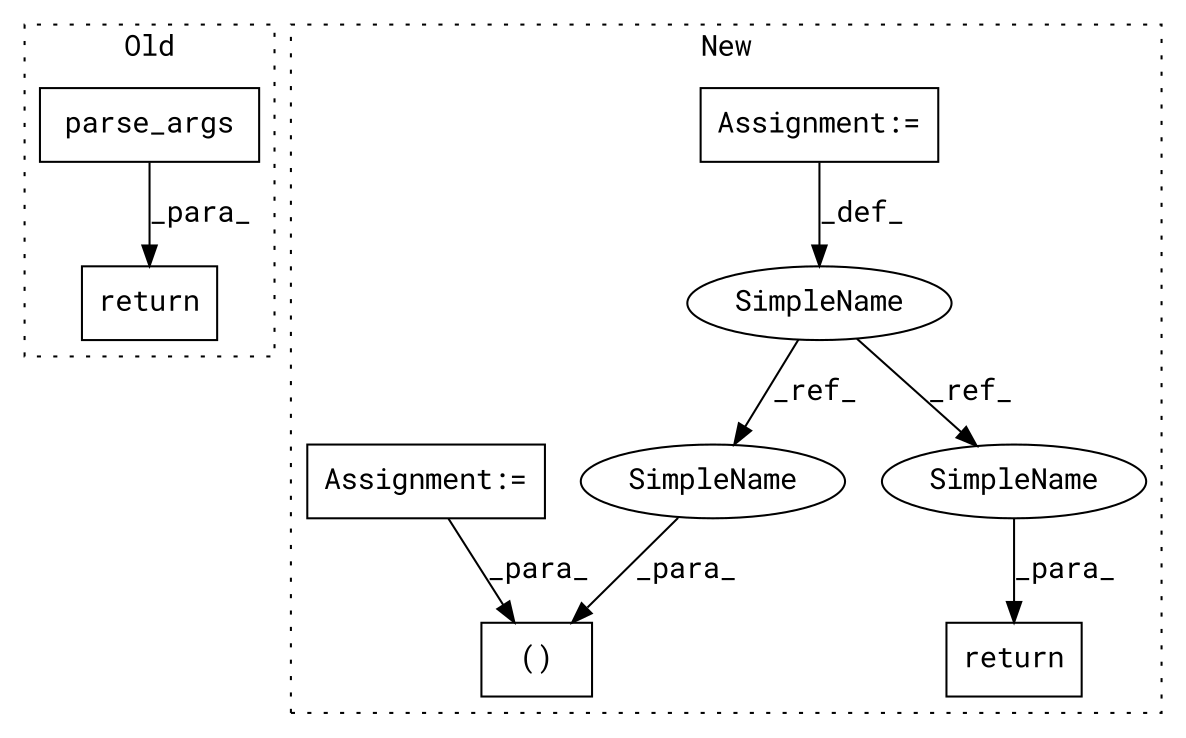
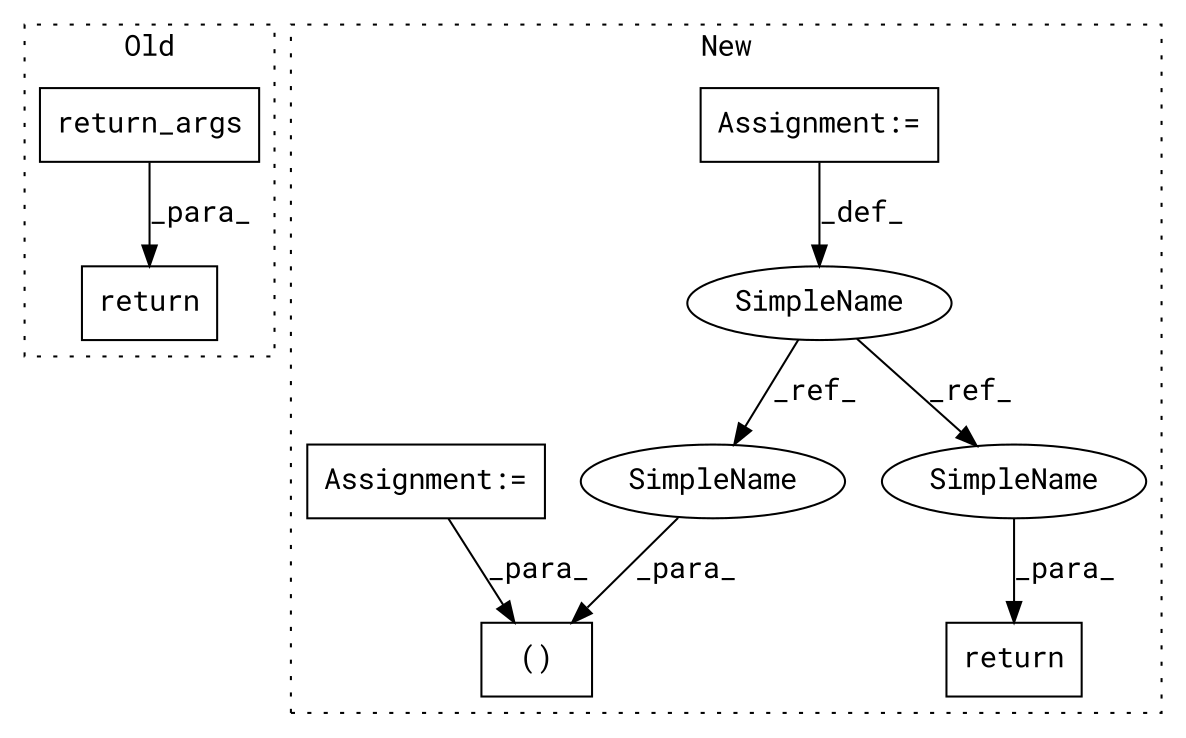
  digraph {
    fontname="Roboto Mono"
    node [a=42 l=4 s=246 shape=box fontname="Roboto Mono"]
    edge [fontname="Roboto Mono"]
-   n1 [a=32 l=12 label=parse_args s=1139]
+   n1 [a=32 l=12 label=return_args s=1139]
    n2 [a=41 l=7 label=return s=1125]
    n3 [a=41 l=7 label=return s=1128]
    n4 [a=7 label="Assignment:="]
    n5 [a=106 l=18 label="()" s=1077]
    n6 [a=7 l=1 label="Assignment:=" s=322]
    n7 [label=SimpleName shape=ellipse]
    n8 [label=SimpleName s=1135 shape=ellipse]
    n9 [label=SimpleName s=1077 shape=ellipse]
    subgraph cluster_1 {
      label=Old
      style=dotted
      n1
      n2
    }
    subgraph cluster_2 {
      label=New
      style=dotted
      n3
      n4
      n5
      n6
      n7
      n8
      n9
    }
    n1 -> n2 [label=_para_]
    n4 -> n7 [label=_def_]
    n6 -> n5 [label=_para_]
    n7 -> n8 [label=_ref_]
    n7 -> n9 [label=_ref_]
    n8 -> n3 [label=_para_]
    n9 -> n5 [label=_para_]
  }
